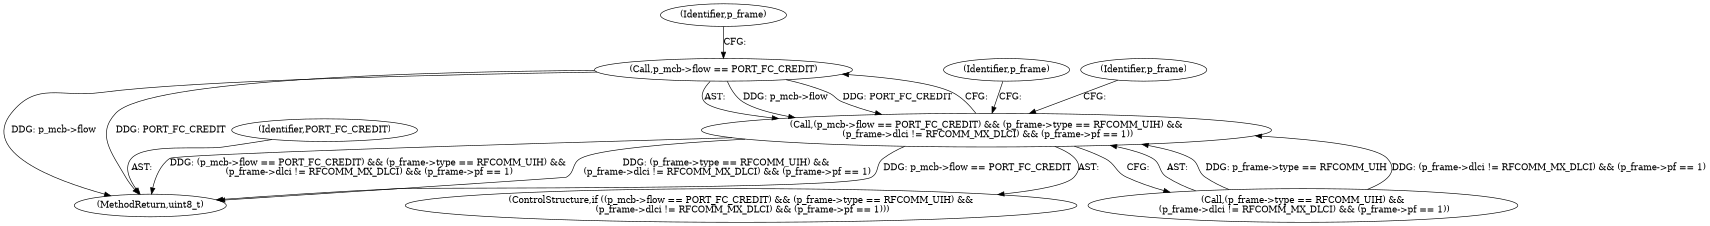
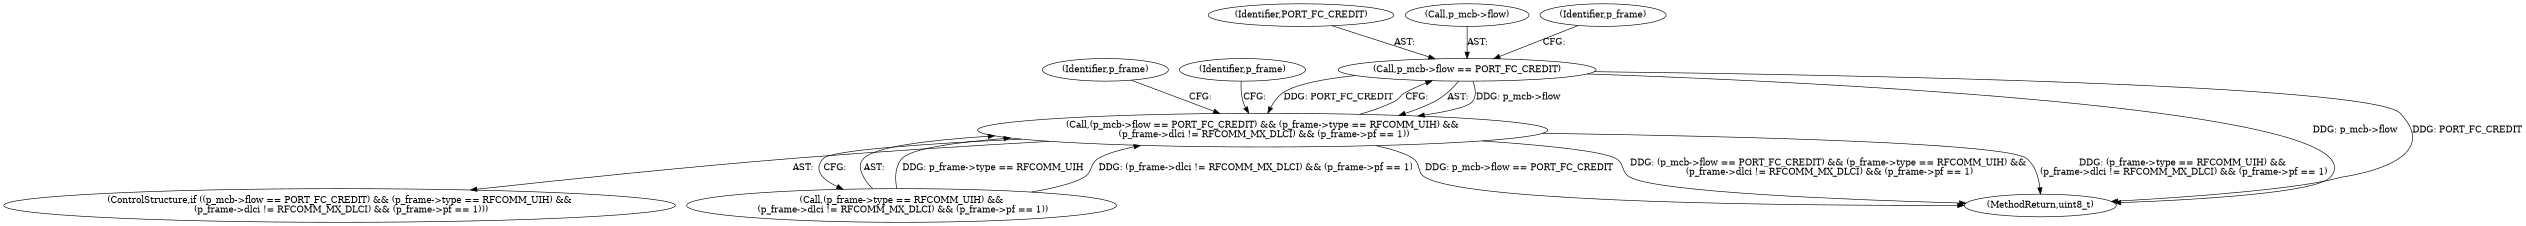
  digraph {
    n1 [label="(Call,p_mcb->flow == PORT_FC_CREDIT)"]
    n2 [label="(Call,(p_mcb->flow == PORT_FC_CREDIT) && (p_frame->type == RFCOMM_UIH) &&\n (p_frame->dlci != RFCOMM_MX_DLCI) && (p_frame->pf == 1))"]
    n3 [label="(MethodReturn,uint8_t)"]
    n4 [label="(ControlStructure,if ((p_mcb->flow == PORT_FC_CREDIT) && (p_frame->type == RFCOMM_UIH) &&\n (p_frame->dlci != RFCOMM_MX_DLCI) && (p_frame->pf == 1)))"]
    n5 [label="(Call,(p_frame->type == RFCOMM_UIH) &&\n (p_frame->dlci != RFCOMM_MX_DLCI) && (p_frame->pf == 1))"]
    n6 [label="(Identifier,PORT_FC_CREDIT)"]
+   n7 [label="(Call,p_mcb->flow)"]
    n8 [label="(Identifier,p_frame)"]
    n9 [label="(Identifier,p_frame)"]
    n10 [label="(Identifier,p_frame)"]
    n1 -> n2 [label="AST: "]
    n1 -> n2 [label="DDG: p_mcb->flow"]
    n1 -> n2 [label="DDG: PORT_FC_CREDIT"]
    n1 -> n3 [label="DDG: p_mcb->flow"]
    n1 -> n3 [label="DDG: PORT_FC_CREDIT"]
    n2 -> n1 [label="CFG: "]
    n2 -> n3 [label="DDG: (p_mcb->flow == PORT_FC_CREDIT) && (p_frame->type == RFCOMM_UIH) &&\n (p_frame->dlci != RFCOMM_MX_DLCI) && (p_frame->pf == 1)"]
    n2 -> n3 [label="DDG: (p_frame->type == RFCOMM_UIH) &&\n (p_frame->dlci != RFCOMM_MX_DLCI) && (p_frame->pf == 1)"]
    n2 -> n3 [label="DDG: p_mcb->flow == PORT_FC_CREDIT"]
    n2 -> n4 [label="AST: "]
    n2 -> n5 [label="CFG: "]
    n5 -> n2 [label="AST: "]
    n5 -> n2 [label="DDG: p_frame->type == RFCOMM_UIH"]
    n5 -> n2 [label="DDG: (p_frame->dlci != RFCOMM_MX_DLCI) && (p_frame->pf == 1)"]
-   n6 -> n3 [label="AST: "]
+   n6 -> n1 [label="AST: "]
+   n7 -> n1 [label="AST: "]
    n8 -> n2 [label="CFG: "]
    n9 -> n1 [label="CFG: "]
    n10 -> n2 [label="CFG: "]
  }
